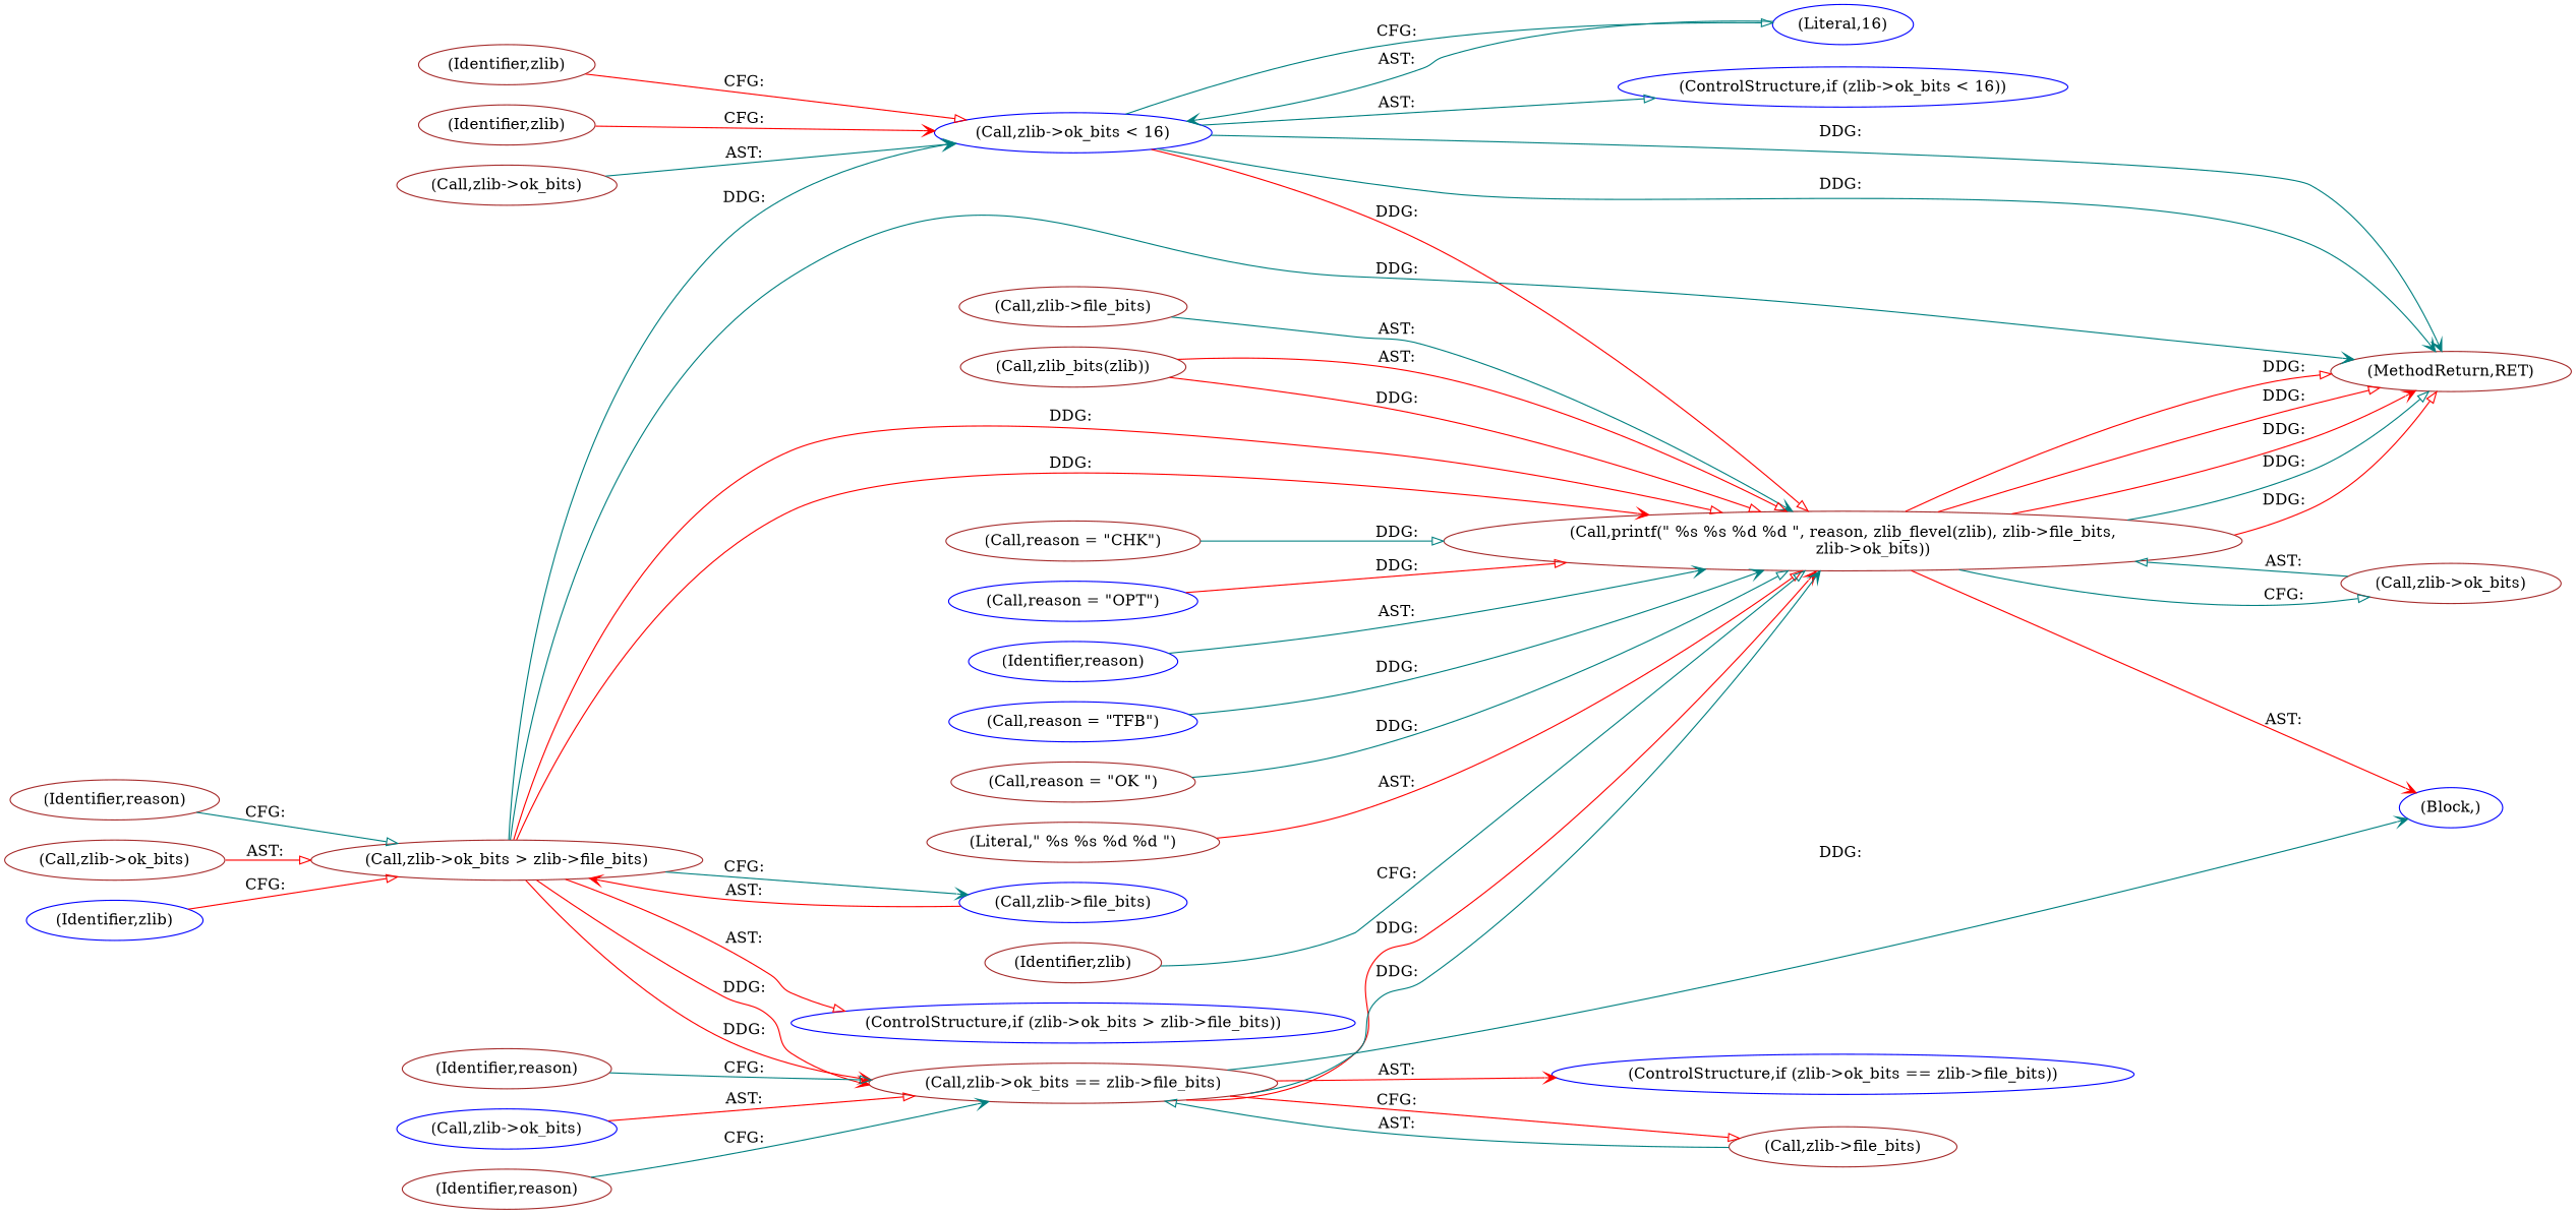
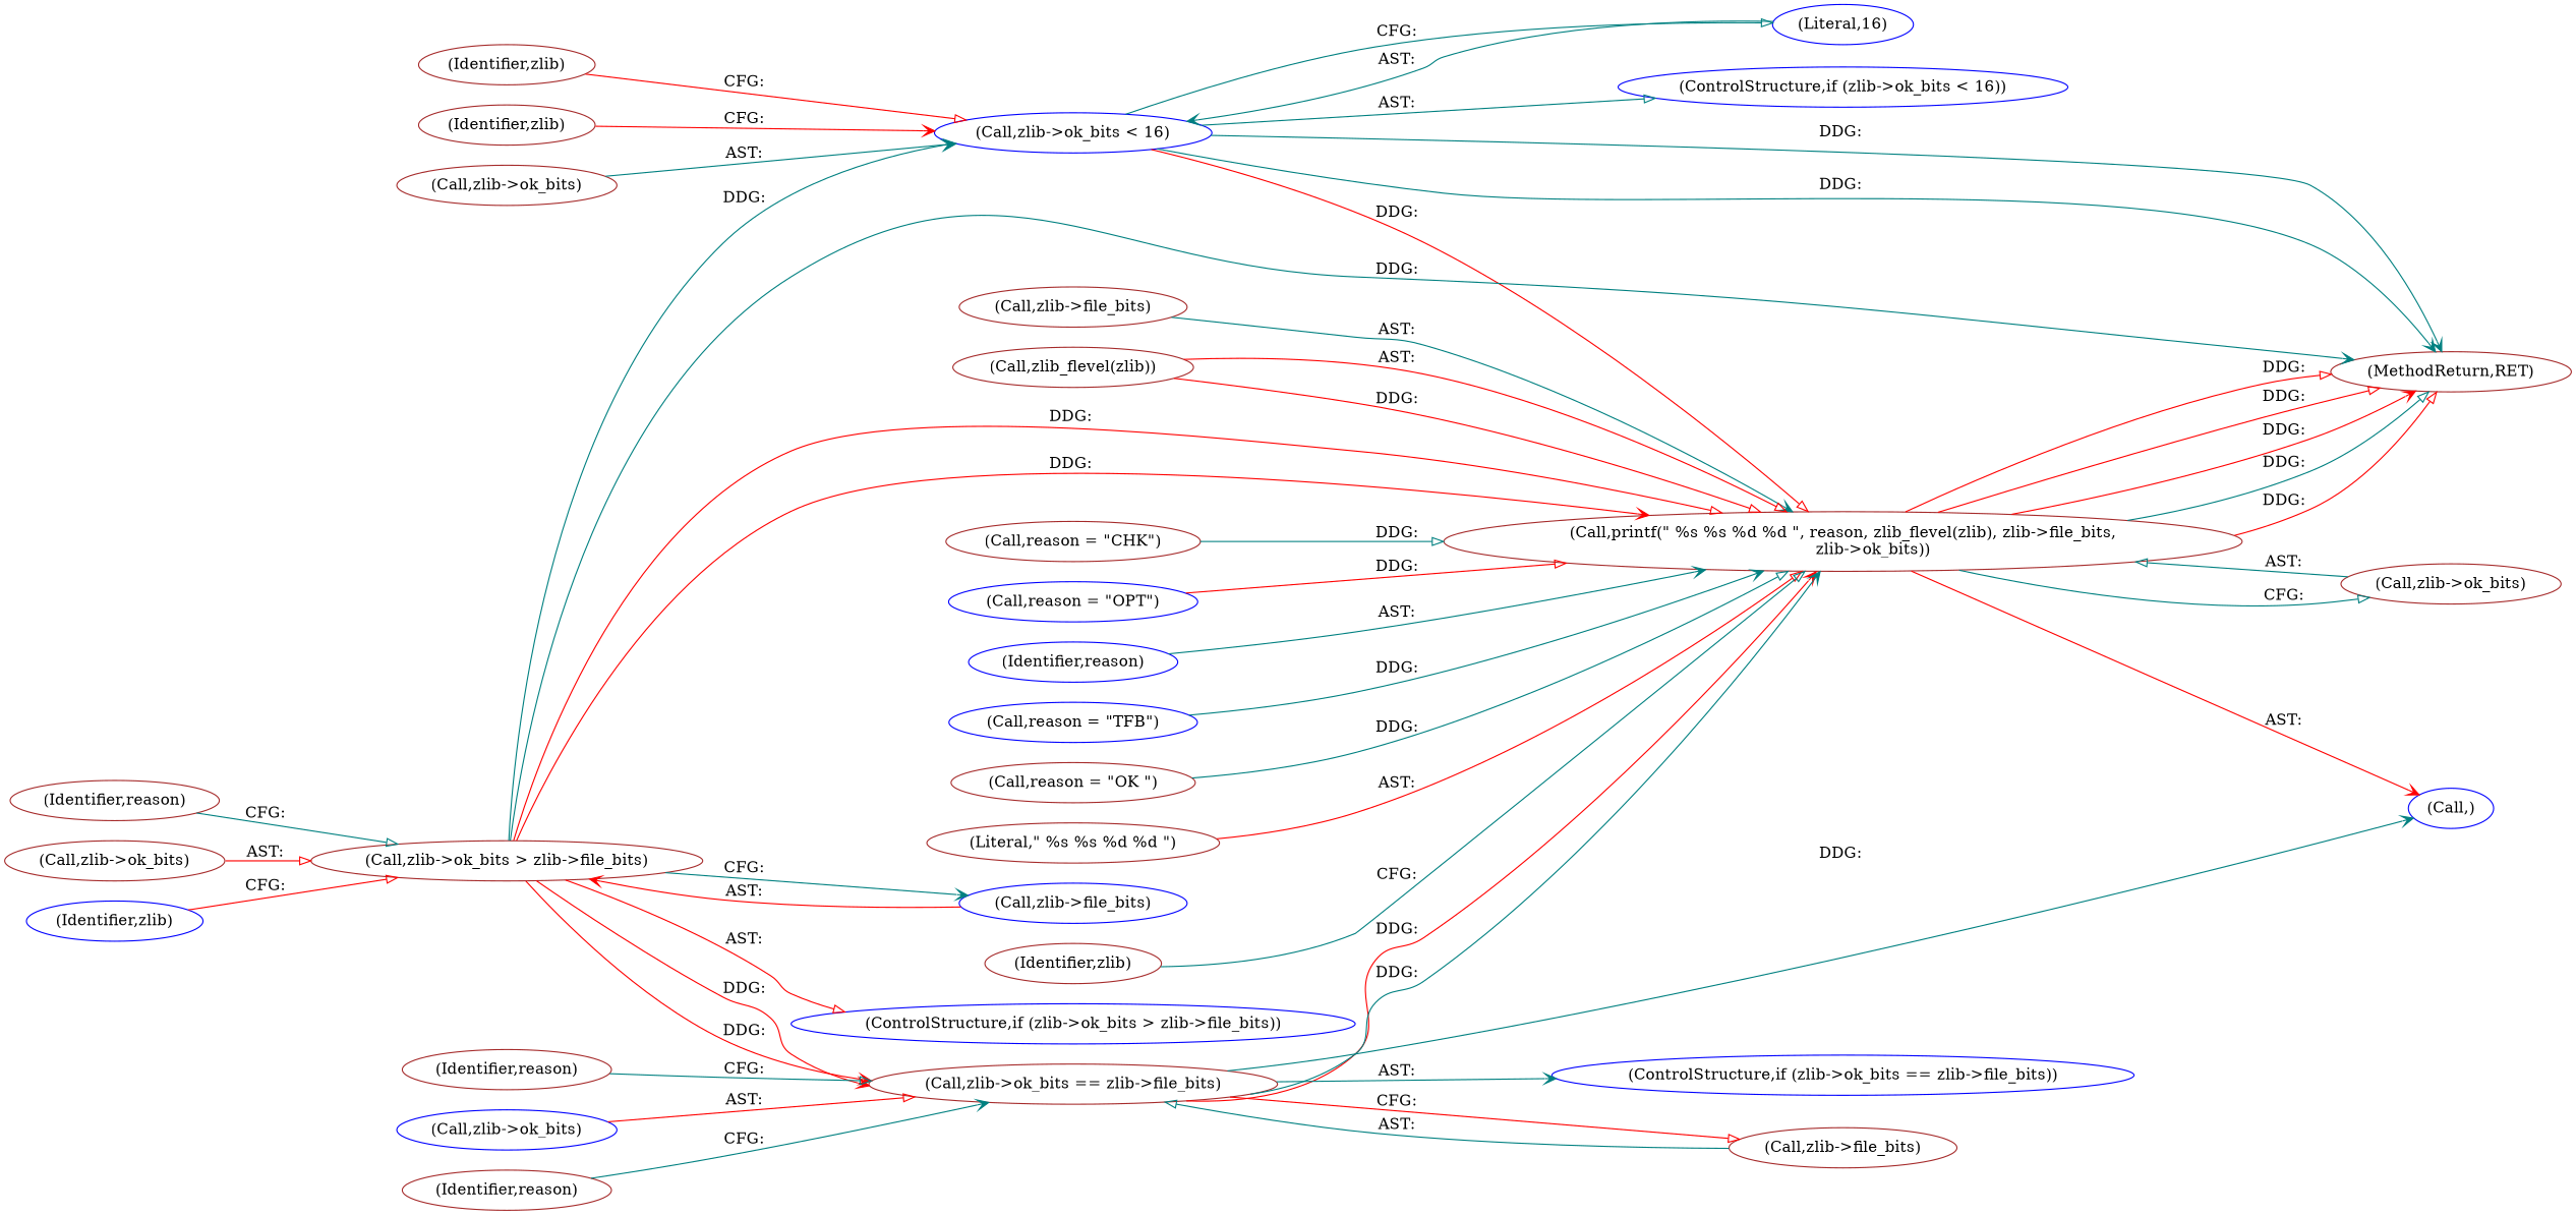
  digraph {
    rankdir=LR
    node [color=brown]
    edge [arrowhead=onormal color=teal]
    n1 [color=blue label="(Call,zlib->ok_bits < 16)"]
    n2 [label="(Call,printf(\" %s %s %d %d \", reason, zlib_flevel(zlib), zlib->file_bits,\n            zlib->ok_bits))"]
    n3 [color=blue label="(ControlStructure,if (zlib->ok_bits < 16))"]
    n4 [color=blue label="(Literal,16)"]
    n5 [label="(MethodReturn,RET)"]
    n6 [label="(Call,zlib->ok_bits > zlib->file_bits)"]
    n7 [label="(Call,zlib->ok_bits == zlib->file_bits)"]
    n8 [color=blue label="(ControlStructure,if (zlib->ok_bits > zlib->file_bits))"]
    n9 [color=blue label="(Call,zlib->file_bits)"]
-   n10 [color=blue label="(Block,)"]
+   n10 [color=blue label="(Call,)"]
    n11 [label="(Call,zlib->ok_bits)"]
    n12 [color=blue label="(ControlStructure,if (zlib->ok_bits == zlib->file_bits))"]
    n13 [label="(Call,zlib->file_bits)"]
    n14 [label="(Literal,\" %s %s %d %d \")"]
    n15 [label="(Identifier,zlib)"]
    n16 [label="(Identifier,reason)"]
    n17 [label="(Call,zlib->file_bits)"]
    n18 [label="(Identifier,zlib)"]
    n19 [label="(Call,zlib->ok_bits)"]
    n20 [label="(Identifier,reason)"]
    n21 [color=blue label="(Identifier,zlib)"]
    n22 [label="(Call,reason = \"CHK\")"]
    n23 [color=blue label="(Call,reason = \"OPT\")"]
    n24 [color=blue label="(Call,zlib->ok_bits)"]
-   n25 [label="(Call,zlib_bits(zlib))"]
+   n25 [label="(Call,zlib_flevel(zlib))"]
    n26 [label="(Identifier,zlib)"]
    n27 [label="(Call,zlib->ok_bits)"]
    n28 [color=blue label="(Identifier,reason)"]
    n29 [label="(Identifier,reason)"]
    n30 [color=blue label="(Call,reason = \"TFB\")"]
    n31 [label="(Call,reason = \"OK \")"]
    n1 -> n2 [color=red label="DDG: "]
    n1 -> n3 [label="AST: "]
    n1 -> n4 [label="CFG: "]
    n1 -> n5 [arrowhead=vee label="DDG: "]
    n1 -> n5 [arrowhead=vee label="DDG: "]
    n2 -> n5 [color=red label="DDG: "]
    n2 -> n5 [arrowhead=vee color=red label="DDG: "]
    n2 -> n5 [label="DDG: "]
    n2 -> n5 [color=red label="DDG: "]
    n2 -> n5 [color=red label="DDG: "]
    n2 -> n10 [arrowhead=vee color=red label="AST: "]
    n2 -> n11 [label="CFG: "]
    n4 -> n1 [arrowhead=vee label="AST: "]
    n6 -> n1 [arrowhead=vee label="DDG: "]
    n6 -> n2 [arrowhead=vee color=red label="DDG: "]
    n6 -> n2 [color=red label="DDG: "]
    n6 -> n5 [arrowhead=vee label="DDG: "]
    n6 -> n7 [arrowhead=vee color=red label="DDG: "]
    n6 -> n7 [arrowhead=vee color=red label="DDG: "]
    n6 -> n8 [color=red label="AST: "]
    n6 -> n9 [arrowhead=vee label="CFG: "]
    n7 -> n2 [arrowhead=vee color=red label="DDG: "]
    n7 -> n2 [arrowhead=vee label="DDG: "]
    n7 -> n10 [arrowhead=vee label="DDG: "]
-   n7 -> n12 [arrowhead=vee color=red label="AST: "]
+   n7 -> n12 [arrowhead=vee label="AST: "]
    n7 -> n13 [color=red label="CFG: "]
    n9 -> n6 [arrowhead=vee color=red label="AST: "]
    n11 -> n2 [label="AST: "]
    n13 -> n7 [label="AST: "]
    n14 -> n2 [color=red label="AST: "]
    n15 -> n2 [label="CFG: "]
    n16 -> n6 [label="CFG: "]
    n17 -> n2 [arrowhead=vee label="AST: "]
    n18 -> n1 [color=red label="CFG: "]
    n19 -> n6 [color=red label="AST: "]
    n20 -> n7 [label="CFG: "]
    n21 -> n6 [color=red label="CFG: "]
    n22 -> n2 [label="DDG: "]
    n23 -> n2 [color=red label="DDG: "]
    n24 -> n7 [color=red label="AST: "]
    n25 -> n2 [color=red label="AST: "]
    n25 -> n2 [color=red label="DDG: "]
    n26 -> n1 [arrowhead=vee color=red label="CFG: "]
    n27 -> n1 [arrowhead=vee label="AST: "]
    n28 -> n2 [arrowhead=vee label="AST: "]
    n29 -> n7 [arrowhead=vee label="CFG: "]
    n30 -> n2 [arrowhead=vee label="DDG: "]
    n31 -> n2 [label="DDG: "]
  }
